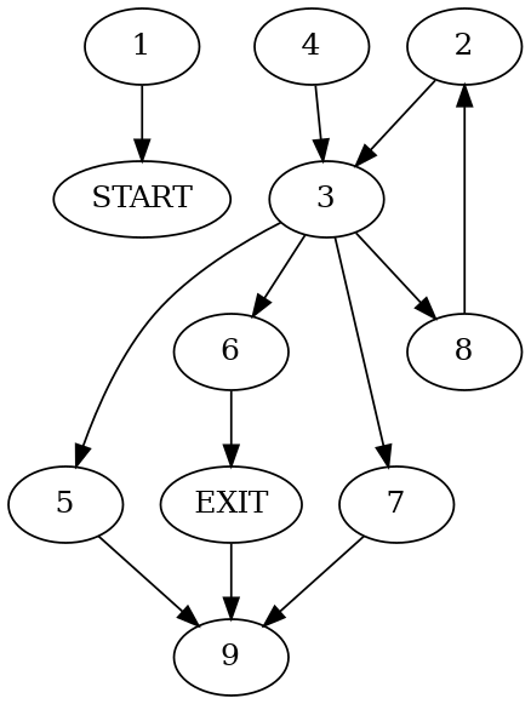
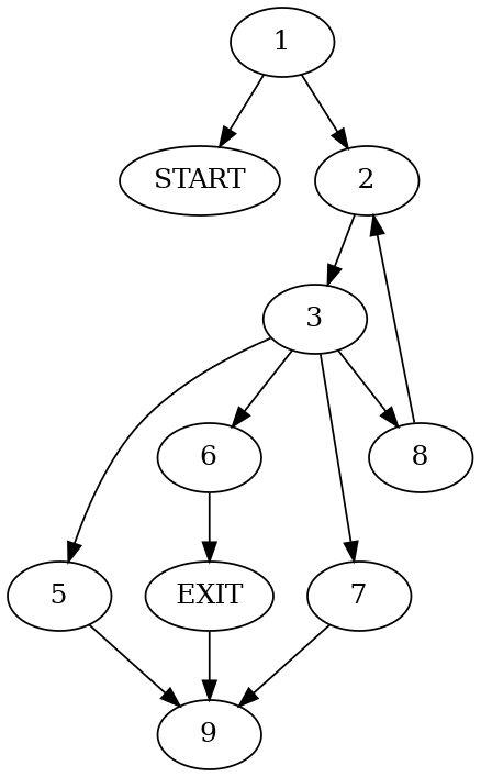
  digraph {
    n1 [label=START]
    1
    2
    3
    5
    6
    7
    8
-   4
    9
    n11 [label=EXIT]
    1 -> n1
+   1 -> 2
    2 -> 3
    3 -> 5
    3 -> 6
    3 -> 7
    3 -> 8
    5 -> 9
    6 -> n11
    7 -> 9
    8 -> 2
-   4 -> 3
    n11 -> 9
  }
